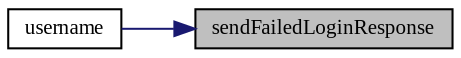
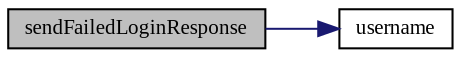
  digraph {
    rankdir=LR
    fontname="Liberation Serif"
    node [color=black fontname="Liberation Serif" fontsize=10 shape=record]
    n1 [fillcolor=grey75 fontcolor=black height=0.2 label=sendFailedLoginResponse style=filled width=0.4]
    n2 [height=0.2 label=username width=0.4]
-   n2 -> n1 [color=midnightblue fontname="Liberation Serif" fontsize=10 labelfontname=Helvetica labelfontsize=10 style=solid]
+   n1 -> n2 [color=midnightblue fontname="Liberation Serif" fontsize=10 labelfontname=Helvetica labelfontsize=10 style=solid]
  }
